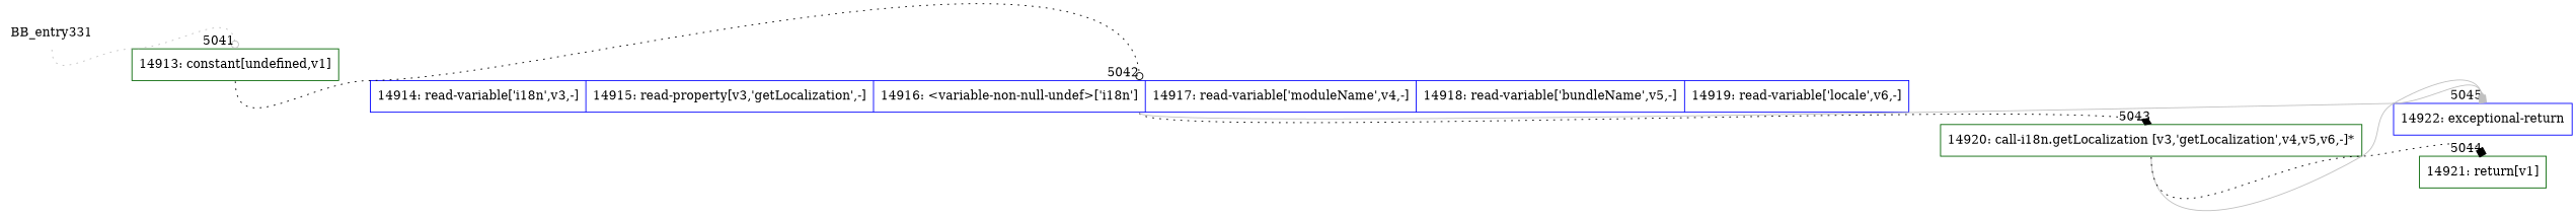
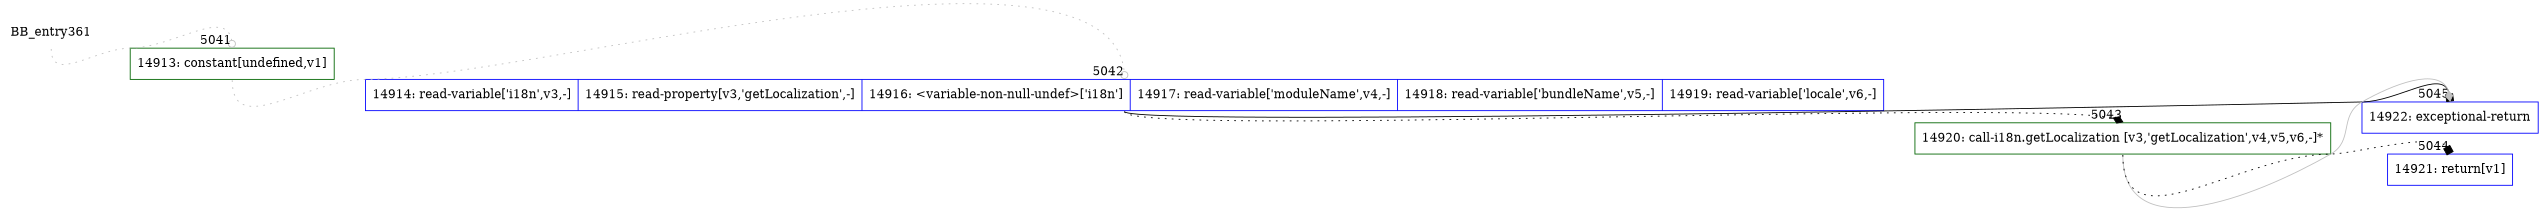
  digraph {
    rankdir=LR
    node [color=darkgreen shape=record]
    edge [arrowhead=odot headport=n style=dotted tailport=s]
-   BB_entry361 [shape=none label=BB_entry331]
+   BB_entry361 [shape=none]
    n2 [label="{14913: constant[undefined,v1]}"]
    n3 [color=blue label="{14914: read-variable['i18n',v3,-]|14915: read-property[v3,'getLocalization',-]|14916: \<variable-non-null-undef\>['i18n']|14917: read-variable['moduleName',v4,-]|14918: read-variable['bundleName',v5,-]|14919: read-variable['locale',v6,-]}"]
    n4 [label="{14920: call-i18n.getLocalization [v3,'getLocalization',v4,v5,v6,-]*}"]
    n5 [color=blue label="{14922: exceptional-return}"]
-   n6 [label="{14921: return[v1]}"]
+   n6 [color=blue label="{14921: return[v1]}"]
    BB_entry361 -> n2 [color=gray headlabel="    5041"]
-   n2 -> n3 [headlabel="      5042"]
+   n2 -> n3 [headlabel="      5042" color=gray]
    n3 -> n4 [arrowhead=diamond headlabel="      5043"]
-   n3 -> n5 [arrowhead=box color=gray headlabel="      5045" style=solid]
+   n3 -> n5 [arrowhead=box color=black headlabel="      5045" style=solid]
    n4 -> n5 [arrowhead=diamond color=gray style=solid]
    n4 -> n6 [arrowhead=box headlabel="      5044"]
  }
